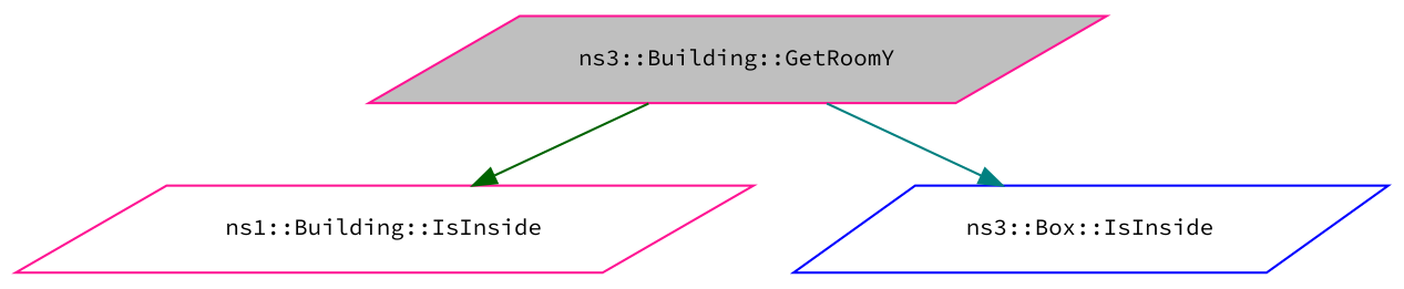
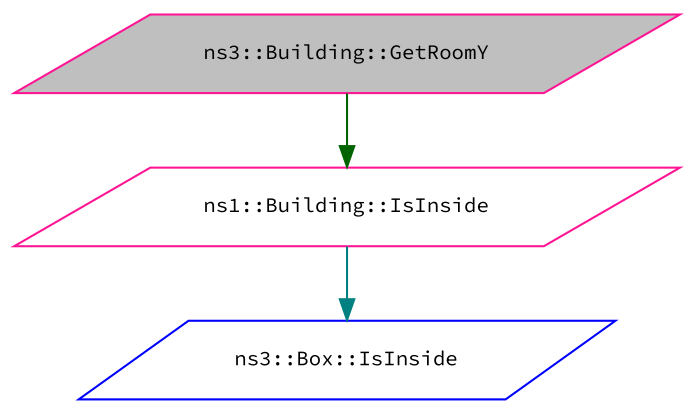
  digraph {
    fontname="Source Code Pro"
    rankdir=TB
    node [color=deeppink fillcolor=white fontname="Source Code Pro" fontsize=10 shape=parallelogram style=filled]
    edge [fontname="Source Code Pro" fontsize=10 labelfontname=Helvetica labelfontsize=10 style=solid]
    n1 [fillcolor=grey75 fontcolor=black height=0.2 label="ns3::Building::GetRoomY" width=0.4]
    n2 [height=0.2 label="ns1::Building::IsInside" width=0.4]
    n3 [color=blue height=0.2 label="ns3::Box::IsInside" width=0.4]
    n1 -> n2 [color=darkgreen]
-   n1 -> n3 [color=teal]
+   n2 -> n3 [color=teal]
  }
